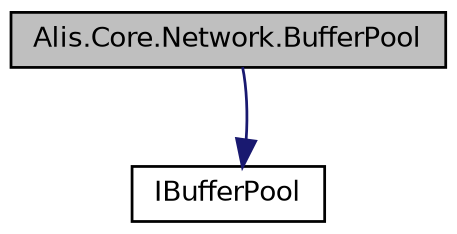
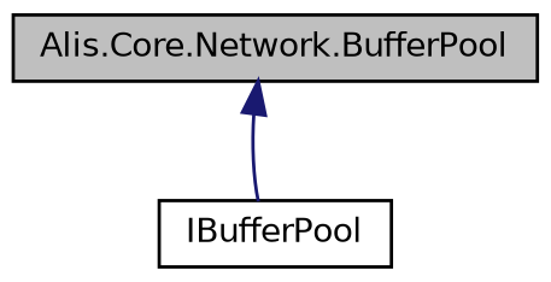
  digraph {
    node [color=black fontname=Helvetica fontsize=10 shape=record style=filled]
    n1 [fillcolor=grey75 fontcolor=black height=0.2 label="Alis.Core.Network.BufferPool" width=0.4]
    n2 [fillcolor=white height=0.2 label=IBufferPool width=0.4]
-   n2 -> n1 [color=midnightblue dir=back fontname=Helvetica fontsize=10 labelfontname=Helvetica labelfontsize=10 style=solid]
+   n1 -> n2 [color=midnightblue dir=back fontname=Helvetica fontsize=10 labelfontname=Helvetica labelfontsize=10 style=solid]
  }
